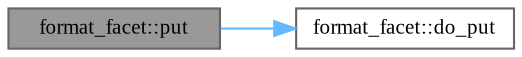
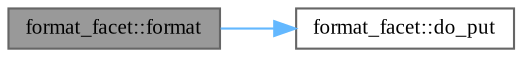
  digraph {
    rankdir=LR
    fontname="Liberation Serif"
    node [fontname="Liberation Serif" fontsize=10 shape=box style=filled]
-   n1 [color=gray40 fillcolor=grey60 fontcolor=black height=0.2 label="format_facet::put" width=0.4]
+   n1 [color=gray40 fillcolor=grey60 fontcolor=black height=0.2 label="format_facet::format" width=0.4]
    n2 [color=grey40 fillcolor=white height=0.2 label="format_facet::do_put" width=0.4]
    n1 -> n2 [color=steelblue1 fontname="Liberation Serif" fontsize=10 labelfontname=Helvetica labelfontsize=10 style=solid]
  }
